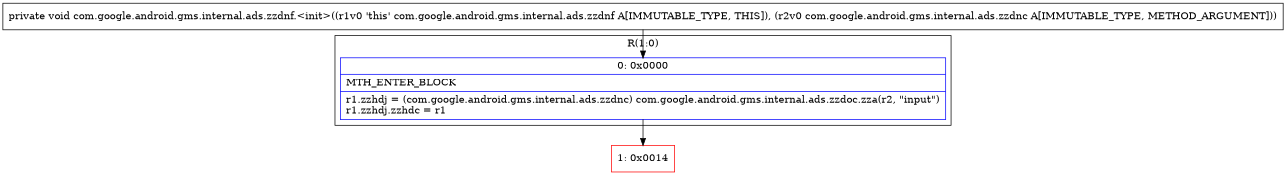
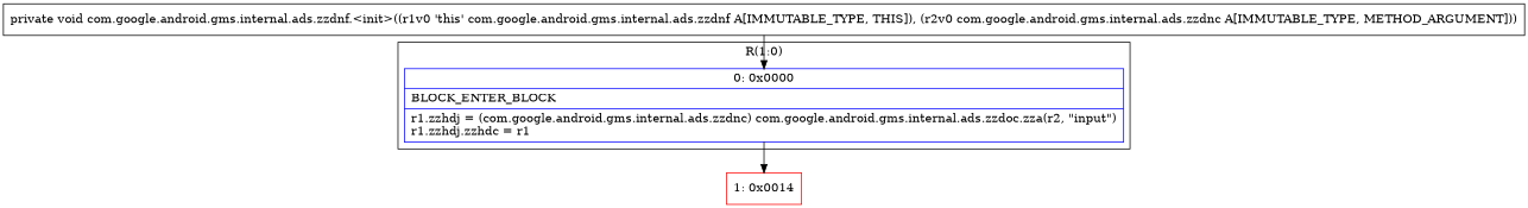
  digraph {
    node [shape=record]
-   n1 [color=blue label="{0\:\ 0x0000|MTH_ENTER_BLOCK\l|r1.zzhdj = (com.google.android.gms.internal.ads.zzdnc) com.google.android.gms.internal.ads.zzdoc.zza(r2, \"input\")\lr1.zzhdj.zzhdc = r1\l}"]
+   n1 [color=blue label="{0\:\ 0x0000|BLOCK_ENTER_BLOCK\l|r1.zzhdj = (com.google.android.gms.internal.ads.zzdnc) com.google.android.gms.internal.ads.zzdoc.zza(r2, \"input\")\lr1.zzhdj.zzhdc = r1\l}"]
    n2 [color=red label="{1\:\ 0x0014}"]
    n3 [label="{private void com.google.android.gms.internal.ads.zzdnf.\<init\>((r1v0 'this' com.google.android.gms.internal.ads.zzdnf A[IMMUTABLE_TYPE, THIS]), (r2v0 com.google.android.gms.internal.ads.zzdnc A[IMMUTABLE_TYPE, METHOD_ARGUMENT])) }"]
    subgraph cluster_1 {
      label="R(1:0)"
      n1
    }
    n1 -> n2
    n3 -> n1
  }
